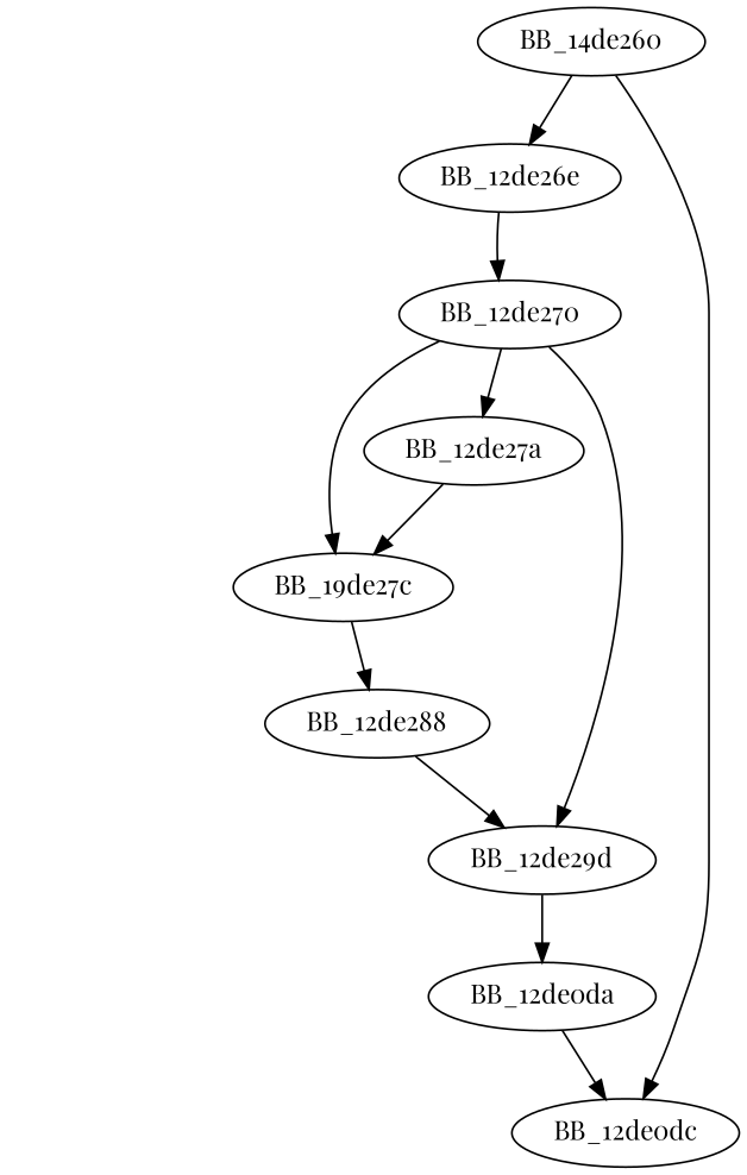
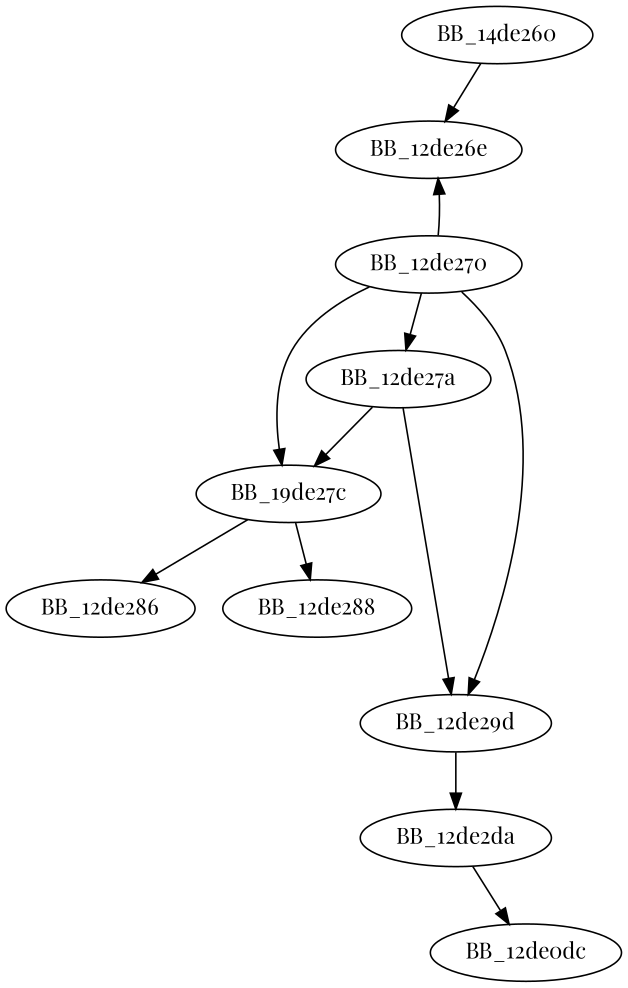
  digraph {
    fontname="Playfair Display"
    node [fontname="Playfair Display"]
    edge [fontname="Playfair Display"]
    n1 [label=BB_14de260]
    BB_12de26e
    n3 [label=BB_12de0dc]
    BB_12de270
    BB_12de27a
    n6 [label=BB_19de27c]
    BB_12de29d
+   BB_12de286
    BB_12de288
-   BB_12de2da [label=BB_12de0da]
+   BB_12de2da
    n1 -> BB_12de26e
-   n1 -> n3
-   BB_12de26e -> BB_12de270
+   BB_12de270 -> BB_12de26e
    BB_12de270 -> BB_12de27a
    BB_12de270 -> n6
    BB_12de270 -> BB_12de29d
    BB_12de27a -> n6
+   n6 -> BB_12de286
    n6 -> BB_12de288
    BB_12de29d -> BB_12de2da
-   BB_12de288 -> BB_12de29d
+   BB_12de27a -> BB_12de29d
    BB_12de2da -> n3
  }
